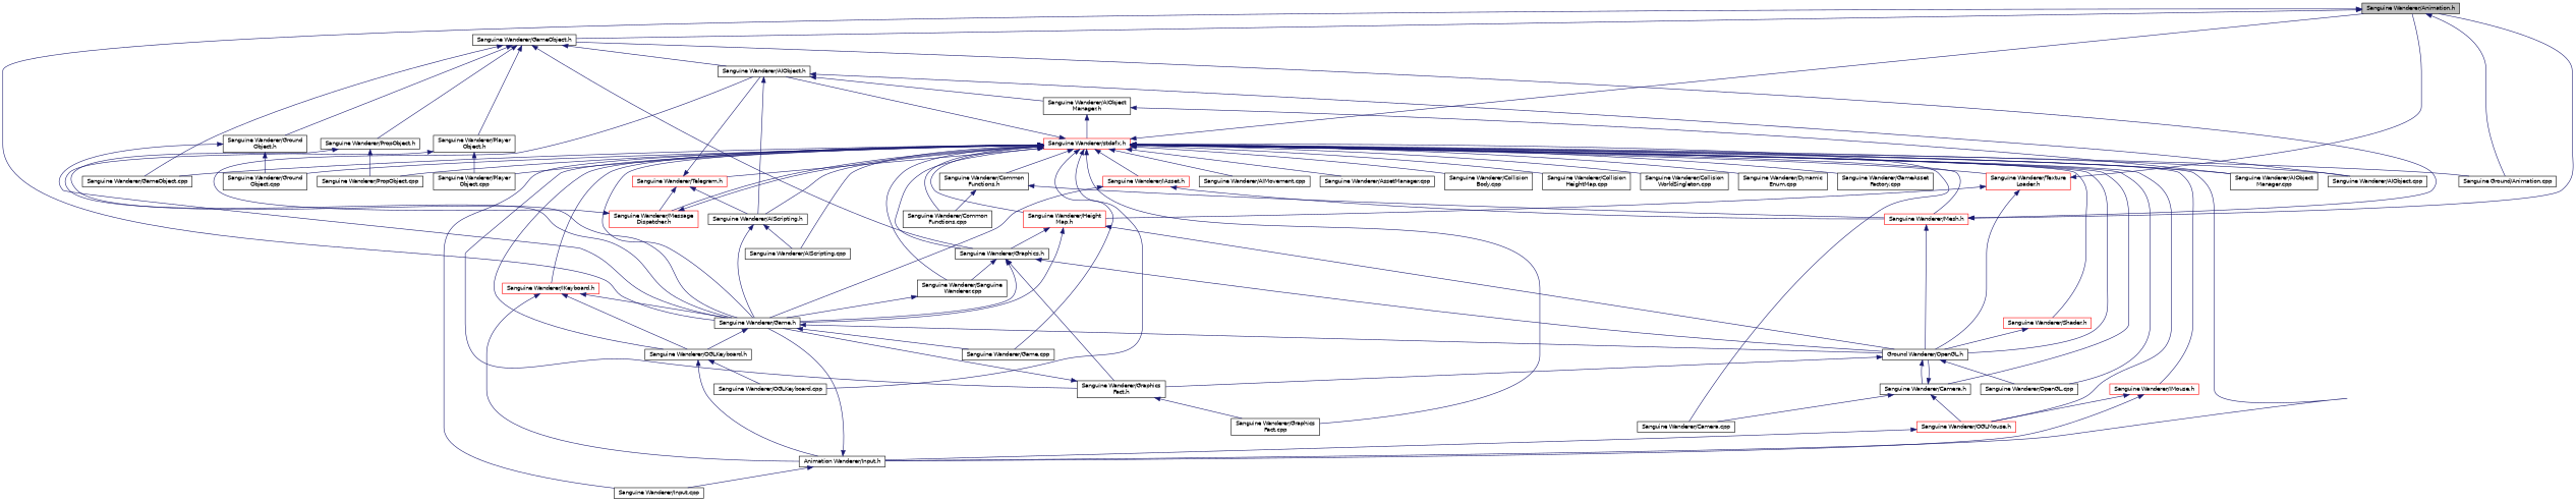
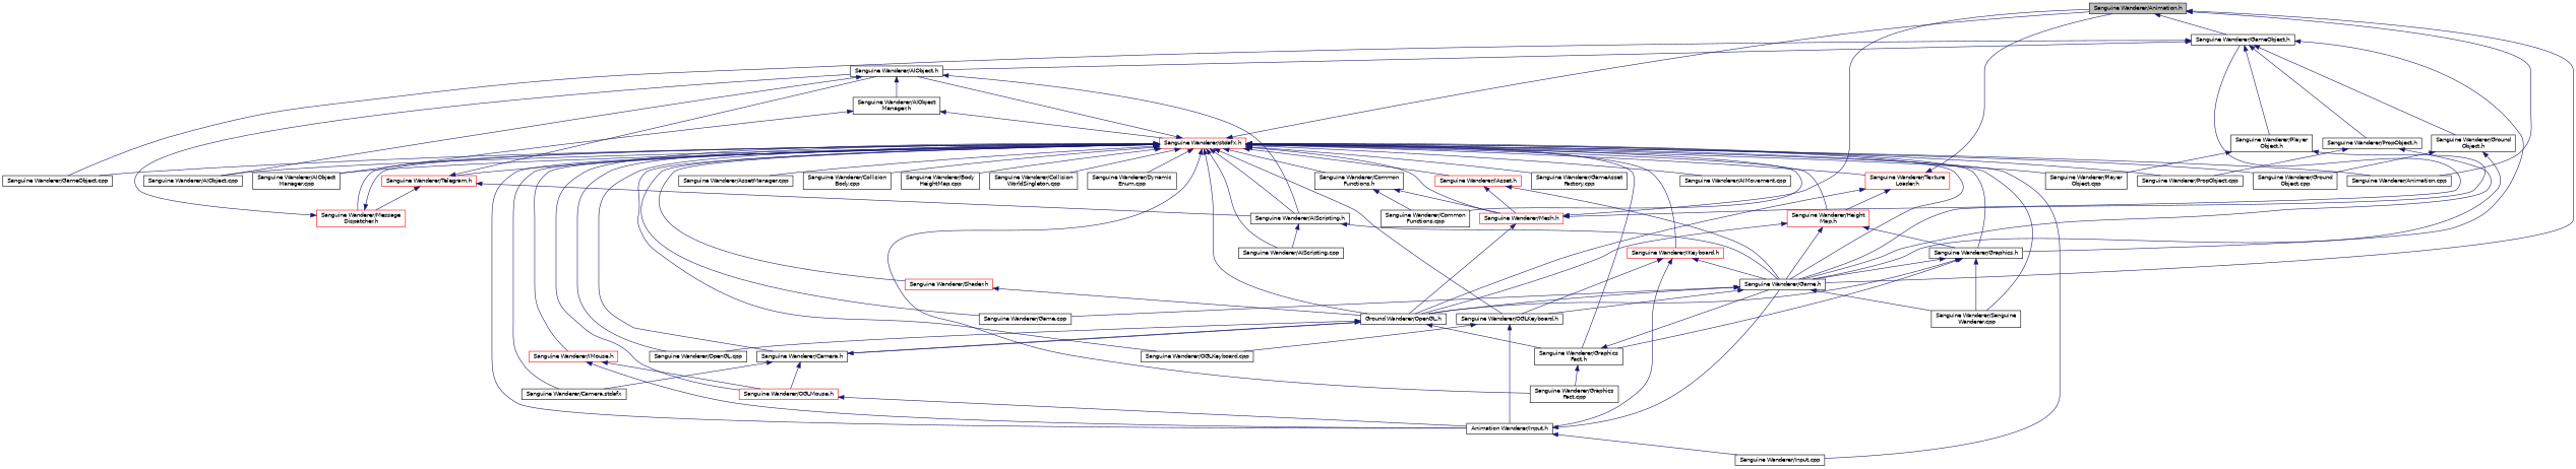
  digraph {
    node [color=black fillcolor=white fontname=Helvetica fontsize=10 shape=record style=filled]
    edge [color=midnightblue dir=back fontname=Helvetica fontsize=10 labelfontname=Helvetica labelfontsize=10 style=solid]
    n1 [fillcolor=grey75 fontcolor=black height=0.2 label="Sanguine Wanderer/Animation.h" width=0.4]
    n2 [height=0.2 label="Sanguine Wanderer/GameObject.h" width=0.4]
    n3 [height=0.2 label="Sanguine Wanderer/Game.h" width=0.4]
-   n4 [height=0.2 label="Sanguine Ground/Animation.cpp" width=0.4]
+   n4 [height=0.2 label="Sanguine Wanderer/Animation.cpp" width=0.4]
    n5 [height=0.2 label="Sanguine Wanderer/AIObject.h" width=0.4]
    n6 [height=0.2 label="Sanguine Wanderer/Graphics.h" width=0.4]
    n7 [height=0.2 label="Sanguine Wanderer/GameObject.cpp" width=0.4]
    n8 [height=0.2 label="Sanguine Wanderer/Player\lObject.h" width=0.4]
    n9 [height=0.2 label="Sanguine Wanderer/Ground\lObject.h" width=0.4]
    n10 [height=0.2 label="Sanguine Wanderer/PropObject.h" width=0.4]
    n11 [height=0.2 label="Ground Wanderer/OpenGL.h" width=0.4]
    n12 [height=0.2 label="Sanguine Wanderer/OGLKeyboard.h" width=0.4]
    n13 [height=0.2 label="Sanguine Wanderer/Game.cpp" width=0.4]
    n14 [height=0.2 label="Sanguine Wanderer/Sanguine\l Wanderer.cpp" width=0.4]
    n15 [height=0.2 label="Sanguine Wanderer/AIObject\lManager.h" width=0.4]
    n16 [height=0.2 label="Sanguine Wanderer/AIScripting.h" width=0.4]
    n17 [height=0.2 label="Sanguine Wanderer/AIObject.cpp" width=0.4]
    n18 [height=0.2 label="Sanguine Wanderer/Graphics\lFact.h" width=0.4]
    n19 [height=0.2 label="Sanguine Wanderer/Player\lObject.cpp" width=0.4]
    n20 [height=0.2 label="Sanguine Wanderer/Ground\lObject.cpp" width=0.4]
    n21 [height=0.2 label="Sanguine Wanderer/PropObject.cpp" width=0.4]
    n22 [color=red height=0.2 label="Sanguine Wanderer/stdafx.h" width=0.4]
    n23 [height=0.2 label="Sanguine Wanderer/AIObject\lManager.cpp" width=0.4]
    n24 [height=0.2 label="Sanguine Wanderer/AIScripting.cpp" width=0.4]
    n25 [height=0.2 label="Sanguine Wanderer/AIMovement.cpp" width=0.4]
    n26 [color=red height=0.2 label="Sanguine Wanderer/Telegram.h" width=0.4]
    n27 [color=red height=0.2 label="Sanguine Wanderer/Message\lDispatcher.h" width=0.4]
    n28 [height=0.2 label="Sanguine Wanderer/Camera.h" width=0.4]
-   n29 [height=0.2 label="Sanguine Wanderer/Camera.cpp" width=0.4]
+   n29 [height=0.2 label="Sanguine Wanderer/Camera.stdafx" width=0.4]
    n30 [color=red height=0.2 label="Sanguine Wanderer/OGLMouse.h" width=0.4]
    n31 [height=0.2 label="Animation Wanderer/Input.h" width=0.4]
    n32 [height=0.2 label="Sanguine Wanderer/Input.cpp" width=0.4]
    n33 [height=0.2 label="Sanguine Wanderer/Graphics\lFact.cpp" width=0.4]
    n34 [height=0.2 label="Sanguine Wanderer/OpenGL.cpp" width=0.4]
    n35 [height=0.2 label="Sanguine Wanderer/OGLKeyboard.cpp" width=0.4]
    n36 [color=red height=0.2 label="Sanguine Wanderer/Mesh.h" width=0.4]
    n37 [color=red height=0.2 label="Sanguine Wanderer/IAsset.h" width=0.4]
    n38 [height=0.2 label="Sanguine Wanderer/Common\lFunctions.h" width=0.4]
    n39 [height=0.2 label="Sanguine Wanderer/Common\lFunctions.cpp" width=0.4]
    n40 [color=red height=0.2 label="Sanguine Wanderer/Texture\lLoader.h" width=0.4]
    n41 [color=red height=0.2 label="Sanguine Wanderer/Height\lMap.h" width=0.4]
    n42 [height=0.2 label="Sanguine Wanderer/AssetManager.cpp" width=0.4]
    n43 [color=red height=0.2 label="Sanguine Wanderer/Shader.h" width=0.4]
    n44 [color=red height=0.2 label="Sanguine Wanderer/IKeyboard.h" width=0.4]
    n45 [color=red height=0.2 label="Sanguine Wanderer/IMouse.h" width=0.4]
    n46 [height=0.2 label="Sanguine Wanderer/Collision\lBody.cpp" width=0.4]
-   n47 [height=0.2 label="Sanguine Wanderer/Collision\lHeightMap.cpp" width=0.4]
+   n47 [height=0.2 label="Sanguine Wanderer/Body\lHeightMap.cpp" width=0.4]
    n48 [height=0.2 label="Sanguine Wanderer/Collision\lWorldSingleton.cpp" width=0.4]
    n49 [height=0.2 label="Sanguine Wanderer/Dynamic\lEnum.cpp" width=0.4]
    n50 [height=0.2 label="Sanguine Wanderer/GameAsset\lFactory.cpp" width=0.4]
    n1 -> n2
    n1 -> n3
    n1 -> n4
    n2 -> n5
    n2 -> n6
    n2 -> n7
    n2 -> n8
    n2 -> n9
    n2 -> n10
    n3 -> n11
    n3 -> n12
    n3 -> n13
-   n14 -> n3
+   n3 -> n14
    n5 -> n15
    n5 -> n16
    n5 -> n17
    n6 -> n3
    n6 -> n11
    n6 -> n14
    n6 -> n18
    n8 -> n3
    n8 -> n19
    n9 -> n3
    n9 -> n20
    n10 -> n3
    n10 -> n21
    n11 -> n18
    n11 -> n28
    n11 -> n34
    n12 -> n31
    n12 -> n35
    n15 -> n22
    n15 -> n23
    n16 -> n3
    n16 -> n24
    n18 -> n3
    n18 -> n33
    n22 -> n1
    n22 -> n3
    n22 -> n4
    n22 -> n5
    n22 -> n6
    n22 -> n7
    n22 -> n11
    n22 -> n12
    n22 -> n13
    n22 -> n14
    n22 -> n16
    n22 -> n17
    n22 -> n18
    n22 -> n19
    n22 -> n20
    n22 -> n21
    n22 -> n23
    n22 -> n24
    n22 -> n25
    n22 -> n26
    n22 -> n27
    n22 -> n28
    n22 -> n29
    n22 -> n30
    n22 -> n31
    n22 -> n32
    n22 -> n33
    n22 -> n34
    n22 -> n35
    n22 -> n36
    n22 -> n37
    n22 -> n38
    n22 -> n39
    n22 -> n40
    n22 -> n41
    n22 -> n42
    n22 -> n43
    n22 -> n44
    n22 -> n45
    n22 -> n46
    n22 -> n47
    n22 -> n48
    n22 -> n49
    n22 -> n50
    n26 -> n5
    n26 -> n16
    n26 -> n27
    n27 -> n5
    n27 -> n22
    n28 -> n11
    n28 -> n29
    n28 -> n30
    n30 -> n31
    n31 -> n3
    n31 -> n32
    n36 -> n1
    n36 -> n2
    n36 -> n11
    n37 -> n3
    n37 -> n36
    n38 -> n36
    n38 -> n39
    n40 -> n1
    n40 -> n11
    n40 -> n41
    n41 -> n3
    n41 -> n6
    n41 -> n11
    n43 -> n11
    n44 -> n3
    n44 -> n12
    n44 -> n31
    n45 -> n30
    n45 -> n31
  }
